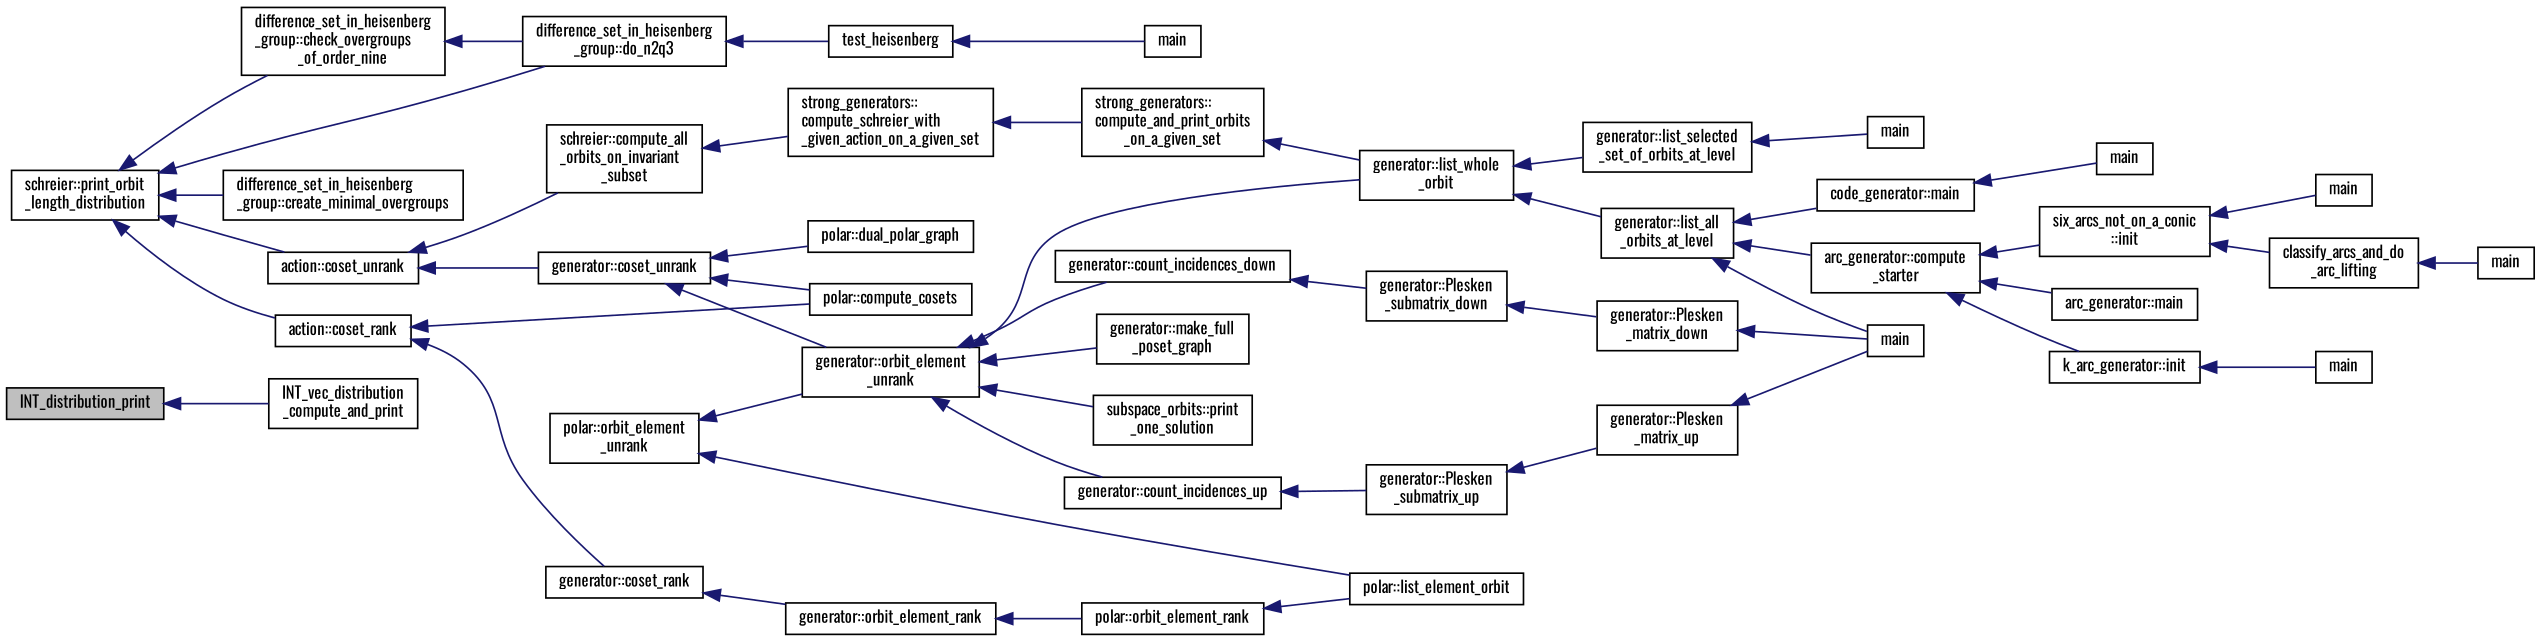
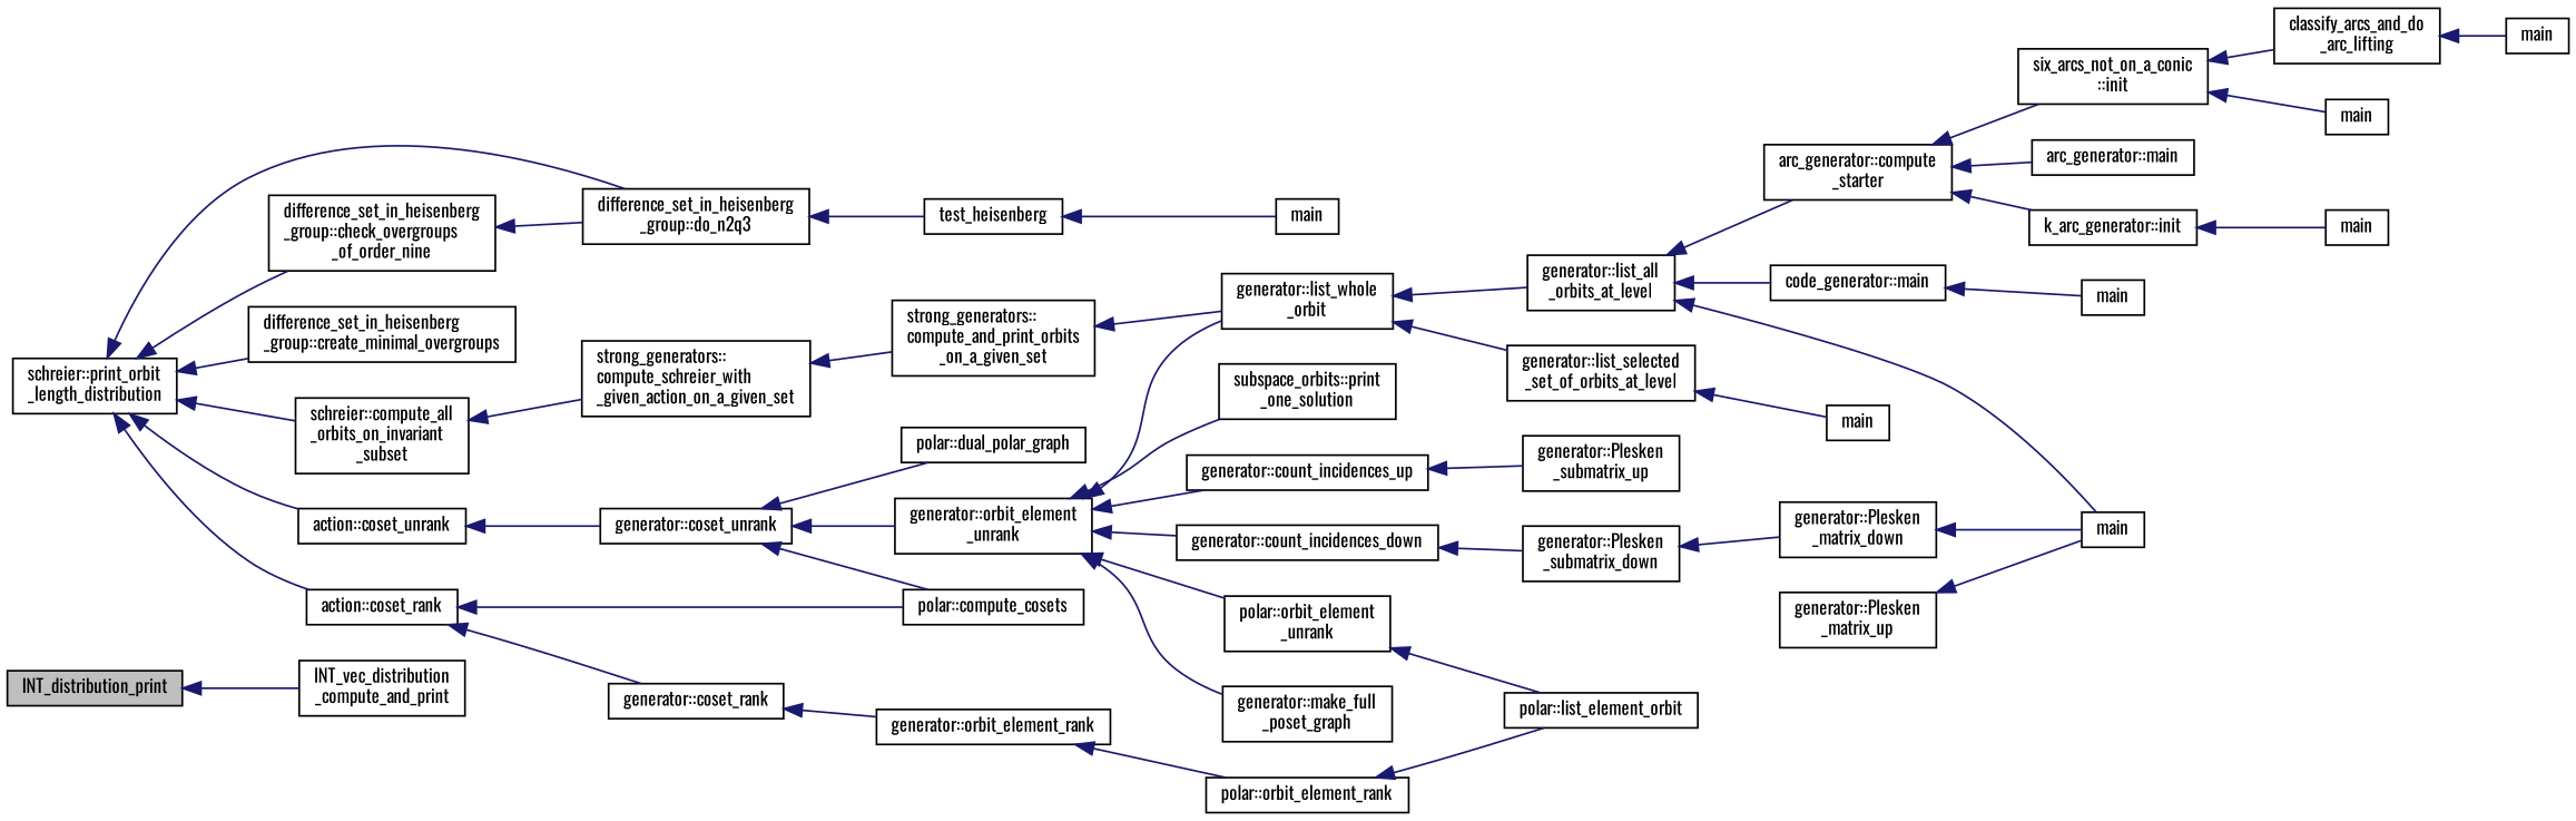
  digraph {
    fontname=Oswald
    rankdir=LR
    node [color=black fillcolor=white fontname=Oswald fontsize=10 shape=record style=filled]
    edge [color=midnightblue dir=back fontname=Oswald fontsize=10 labelfontname=Helvetica labelfontsize=10 style=solid]
    n1 [fillcolor=grey75 fontcolor=black height=0.2 label=INT_distribution_print width=0.4]
    n2 [height=0.2 label="INT_vec_distribution\l_compute_and_print" width=0.4]
    n3 [height=0.2 label="schreier::print_orbit\l_length_distribution" width=0.4]
    n4 [height=0.2 label="difference_set_in_heisenberg\l_group::do_n2q3" width=0.4]
    n5 [height=0.2 label="difference_set_in_heisenberg\l_group::check_overgroups\l_of_order_nine" width=0.4]
    n6 [height=0.2 label="difference_set_in_heisenberg\l_group::create_minimal_overgroups" width=0.4]
    n7 [height=0.2 label="schreier::compute_all\l_orbits_on_invariant\l_subset" width=0.4]
    n8 [height=0.2 label="action::coset_unrank" width=0.4]
    n9 [height=0.2 label="action::coset_rank" width=0.4]
    n10 [height=0.2 label=test_heisenberg width=0.4]
    n11 [height=0.2 label="strong_generators::\lcompute_schreier_with\l_given_action_on_a_given_set" width=0.4]
    n12 [height=0.2 label="generator::coset_unrank" width=0.4]
    n13 [height=0.2 label="polar::compute_cosets" width=0.4]
    n14 [height=0.2 label="generator::coset_rank" width=0.4]
    n15 [height=0.2 label=main width=0.4]
    n16 [height=0.2 label="strong_generators::\lcompute_and_print_orbits\l_on_a_given_set" width=0.4]
    n17 [height=0.2 label="generator::list_whole\l_orbit" width=0.4]
    n18 [height=0.2 label="generator::list_all\l_orbits_at_level" width=0.4]
    n19 [height=0.2 label="generator::list_selected\l_set_of_orbits_at_level" width=0.4]
    n20 [height=0.2 label="code_generator::main" width=0.4]
    n21 [height=0.2 label=main width=0.4]
    n22 [height=0.2 label="arc_generator::compute\l_starter" width=0.4]
    n23 [height=0.2 label=main width=0.4]
    n24 [height=0.2 label=main width=0.4]
    n25 [height=0.2 label="arc_generator::main" width=0.4]
    n26 [height=0.2 label="k_arc_generator::init" width=0.4]
    n27 [height=0.2 label="six_arcs_not_on_a_conic\l::init" width=0.4]
    n28 [height=0.2 label=main width=0.4]
    n29 [height=0.2 label="classify_arcs_and_do\l_arc_lifting" width=0.4]
    n30 [height=0.2 label=main width=0.4]
    n31 [height=0.2 label=main width=0.4]
    n32 [height=0.2 label="polar::dual_polar_graph" width=0.4]
    n33 [height=0.2 label="generator::orbit_element\l_unrank" width=0.4]
    n34 [height=0.2 label="polar::orbit_element\l_unrank" width=0.4]
    n35 [height=0.2 label="generator::count_incidences_up" width=0.4]
    n36 [height=0.2 label="generator::count_incidences_down" width=0.4]
    n37 [height=0.2 label="generator::make_full\l_poset_graph" width=0.4]
    n38 [height=0.2 label="subspace_orbits::print\l_one_solution" width=0.4]
    n39 [height=0.2 label="polar::list_element_orbit" width=0.4]
    n40 [height=0.2 label="generator::Plesken\l_submatrix_up" width=0.4]
    n41 [height=0.2 label="generator::Plesken\l_submatrix_down" width=0.4]
    n42 [height=0.2 label="generator::Plesken\l_matrix_up" width=0.4]
    n43 [height=0.2 label="generator::Plesken\l_matrix_down" width=0.4]
    n44 [height=0.2 label="generator::orbit_element_rank" width=0.4]
    n45 [height=0.2 label="polar::orbit_element_rank" width=0.4]
    n1 -> n2
    n3 -> n4
    n3 -> n5
    n3 -> n6
-   n8 -> n7
+   n3 -> n7
    n3 -> n8
    n3 -> n9
    n4 -> n10
    n5 -> n4
    n7 -> n11
    n8 -> n12
    n9 -> n13
    n9 -> n14
    n10 -> n15
    n11 -> n16
    n12 -> n13
    n12 -> n32
    n12 -> n33
    n14 -> n44
    n16 -> n17
    n17 -> n18
    n17 -> n19
    n18 -> n20
    n18 -> n21
    n18 -> n22
    n19 -> n23
    n20 -> n24
    n22 -> n25
    n22 -> n26
    n22 -> n27
    n26 -> n28
    n27 -> n29
    n27 -> n30
    n29 -> n31
    n33 -> n17
-   n34 -> n33
+   n33 -> n34
    n33 -> n35
    n33 -> n36
    n33 -> n37
    n33 -> n38
    n34 -> n39
    n35 -> n40
    n36 -> n41
-   n40 -> n42
    n41 -> n43
    n42 -> n21
    n43 -> n21
    n44 -> n45
    n45 -> n39
  }
